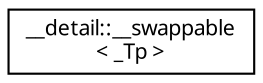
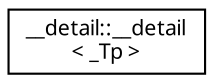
  digraph {
    rankdir=LR
    fontname="Noto Sans"
-   n1 [color=black fillcolor=white fontname="Noto Sans" fontsize=10 height=0.2 label="__detail::__swappable\l\< _Tp \>" shape=record style=filled width=0.4]
+   n1 [color=black fillcolor=white fontname="Noto Sans" fontsize=10 height=0.2 label="__detail::__detail\l\< _Tp \>" shape=record style=filled width=0.4]
  }
